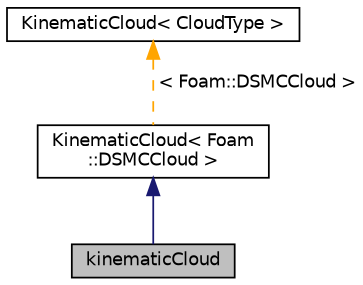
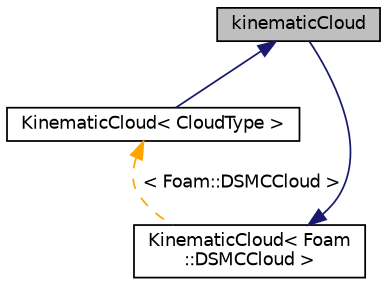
  digraph {
    node [color=black fontname=Helvetica fontsize=10 shape=record]
    edge [color=midnightblue dir=back fontname=Helvetica fontsize=10 labelfontname=Helvetica labelfontsize=10 style=solid]
    n1 [fillcolor=grey75 fontcolor=black height=0.2 label=kinematicCloud style=filled width=0.4]
    n2 [height=0.2 label="KinematicCloud\< CloudType \>" width=0.4]
    n3 [height=0.2 label="KinematicCloud\< Foam\l::DSMCCloud \>" width=0.4]
+   n1 -> n2
    n2 -> n3 [color=orange label=" \< Foam::DSMCCloud \>" style=dashed]
    n3 -> n1
  }
